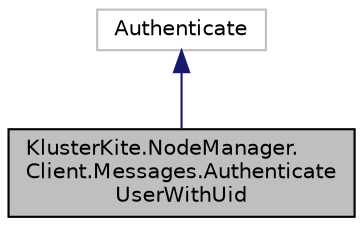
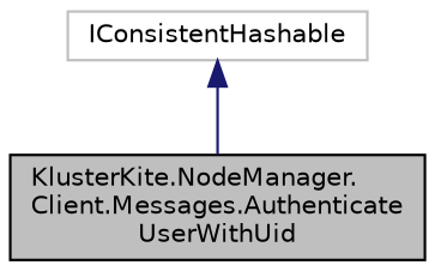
  digraph {
    node [fontname=Helvetica fontsize=10 shape=record style=filled]
    n1 [color=black fillcolor=grey75 fontcolor=black height=0.2 label="KlusterKite.NodeManager.\lClient.Messages.Authenticate\lUserWithUid" width=0.4]
-   n2 [color=grey75 fillcolor=white height=0.2 label=Authenticate width=0.4]
+   n2 [color=grey75 fillcolor=white height=0.2 label=IConsistentHashable width=0.4]
    n2 -> n1 [color=midnightblue dir=back fontname=Helvetica fontsize=10 labelfontname=Helvetica labelfontsize=10 style=solid]
  }
